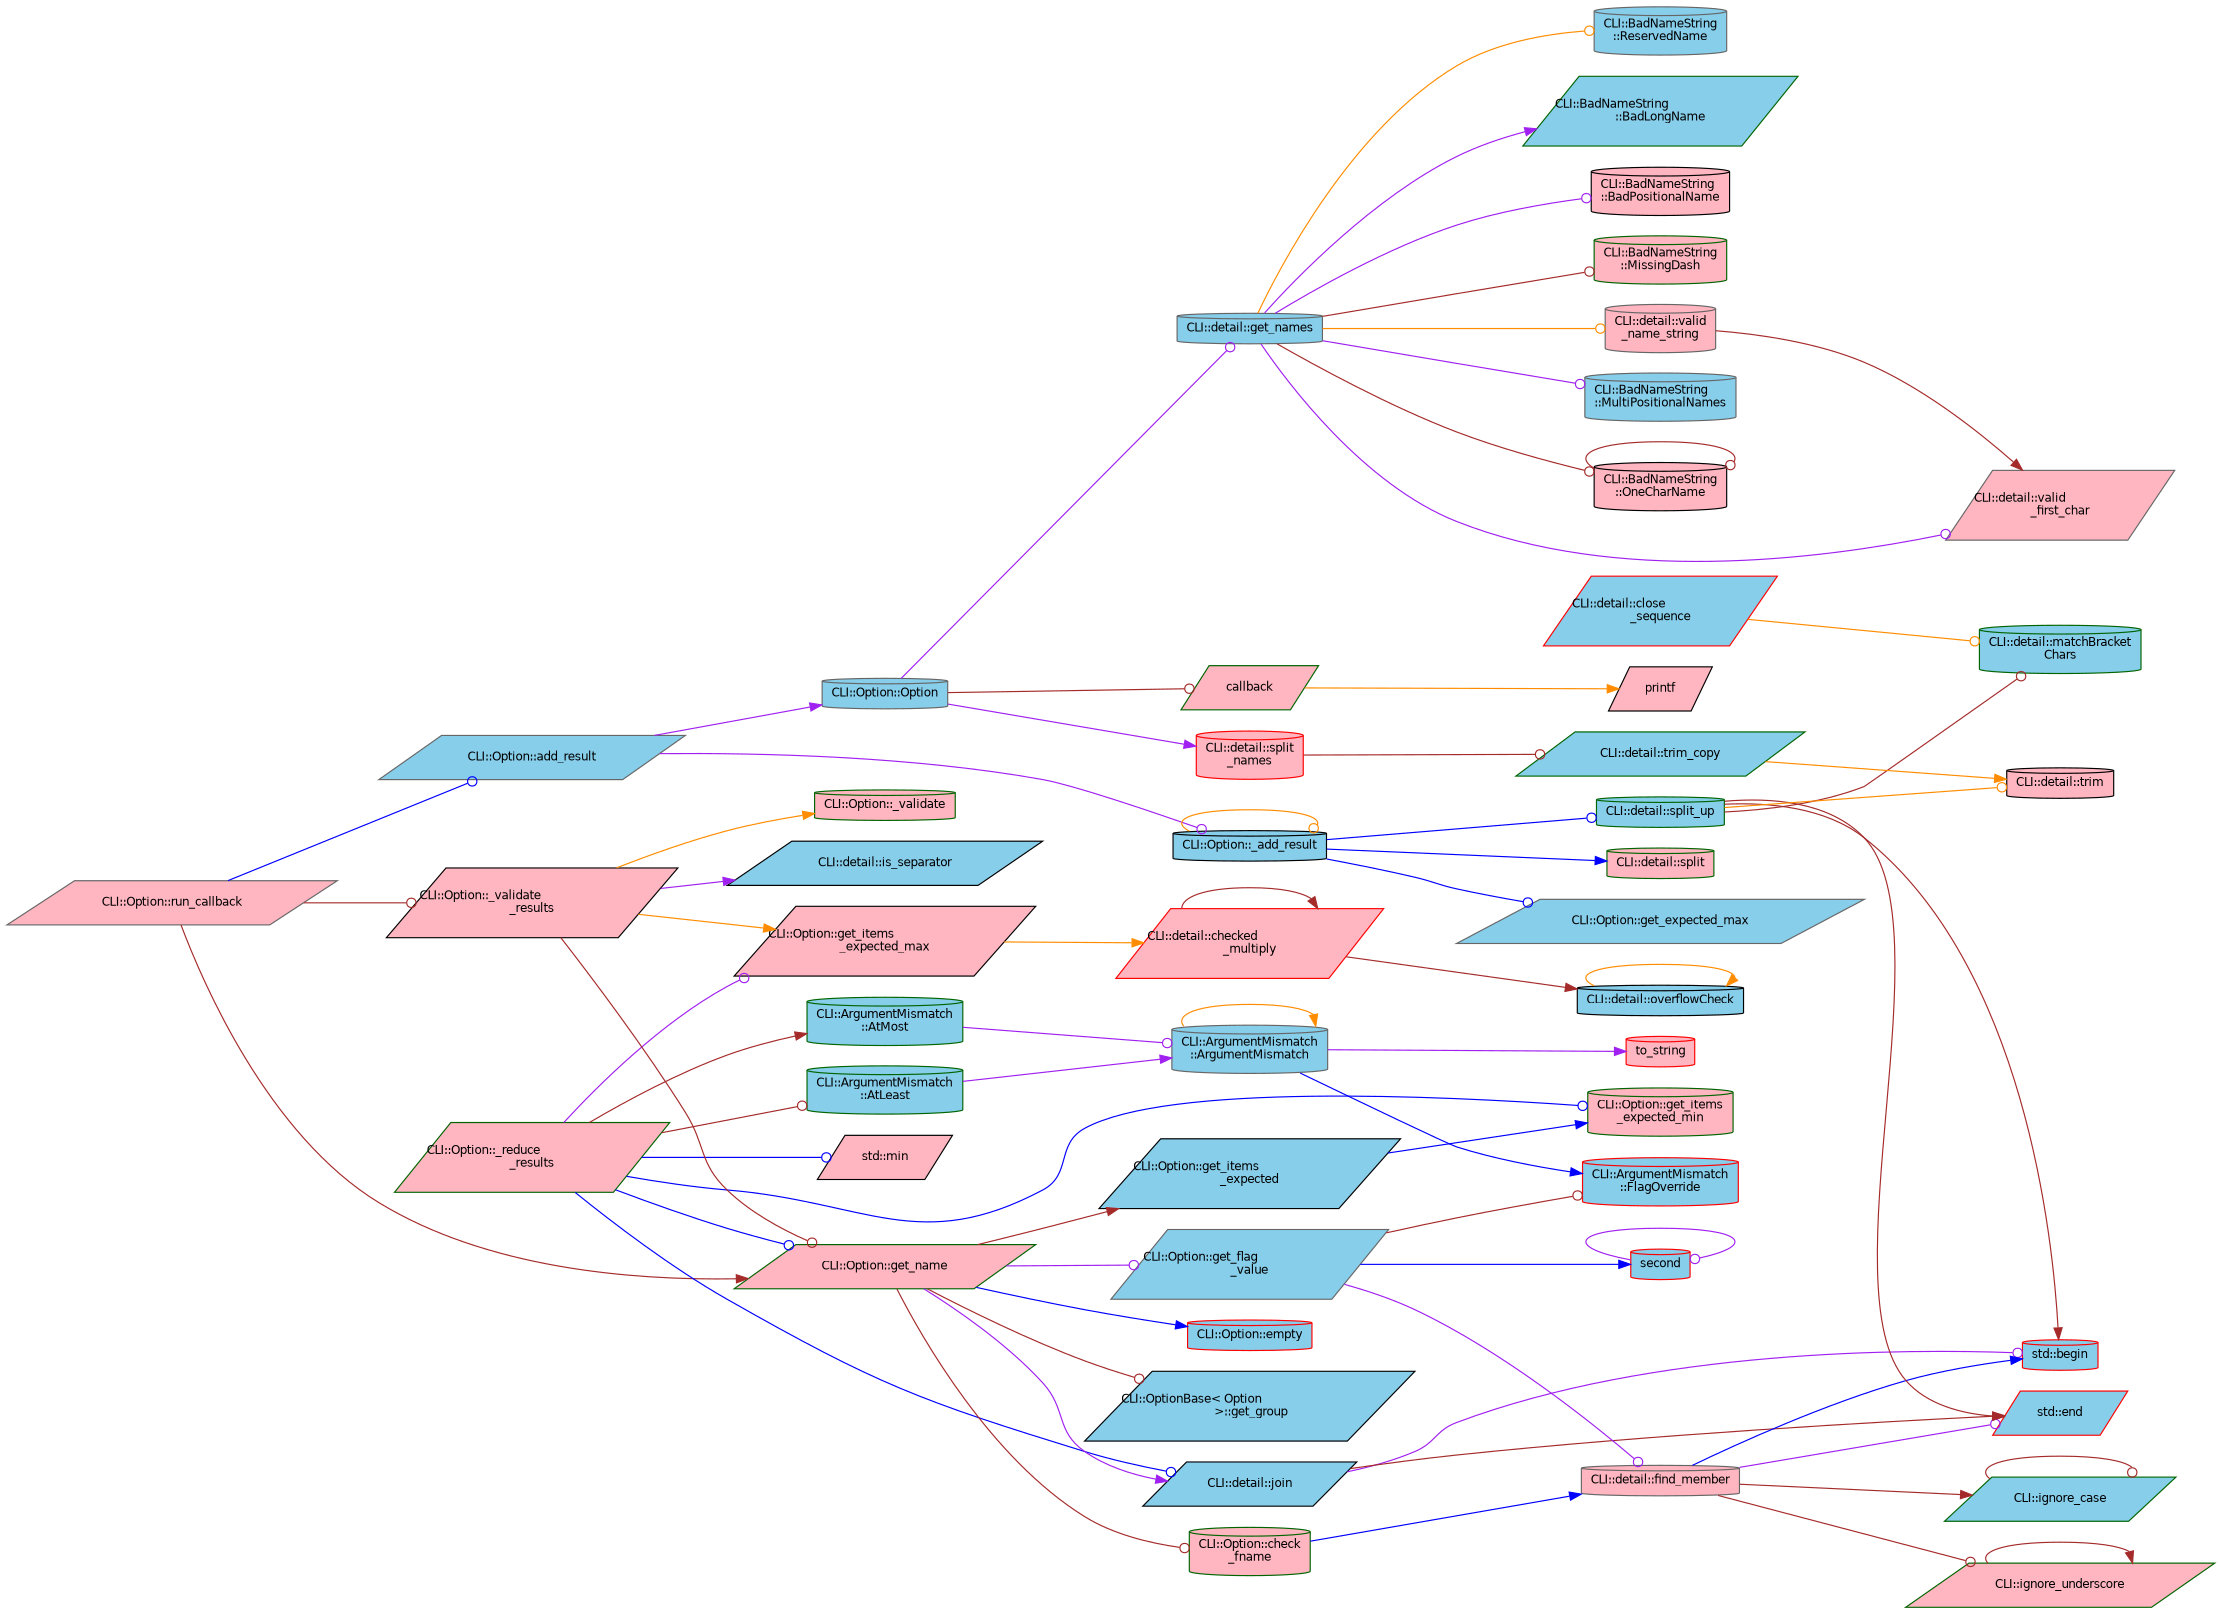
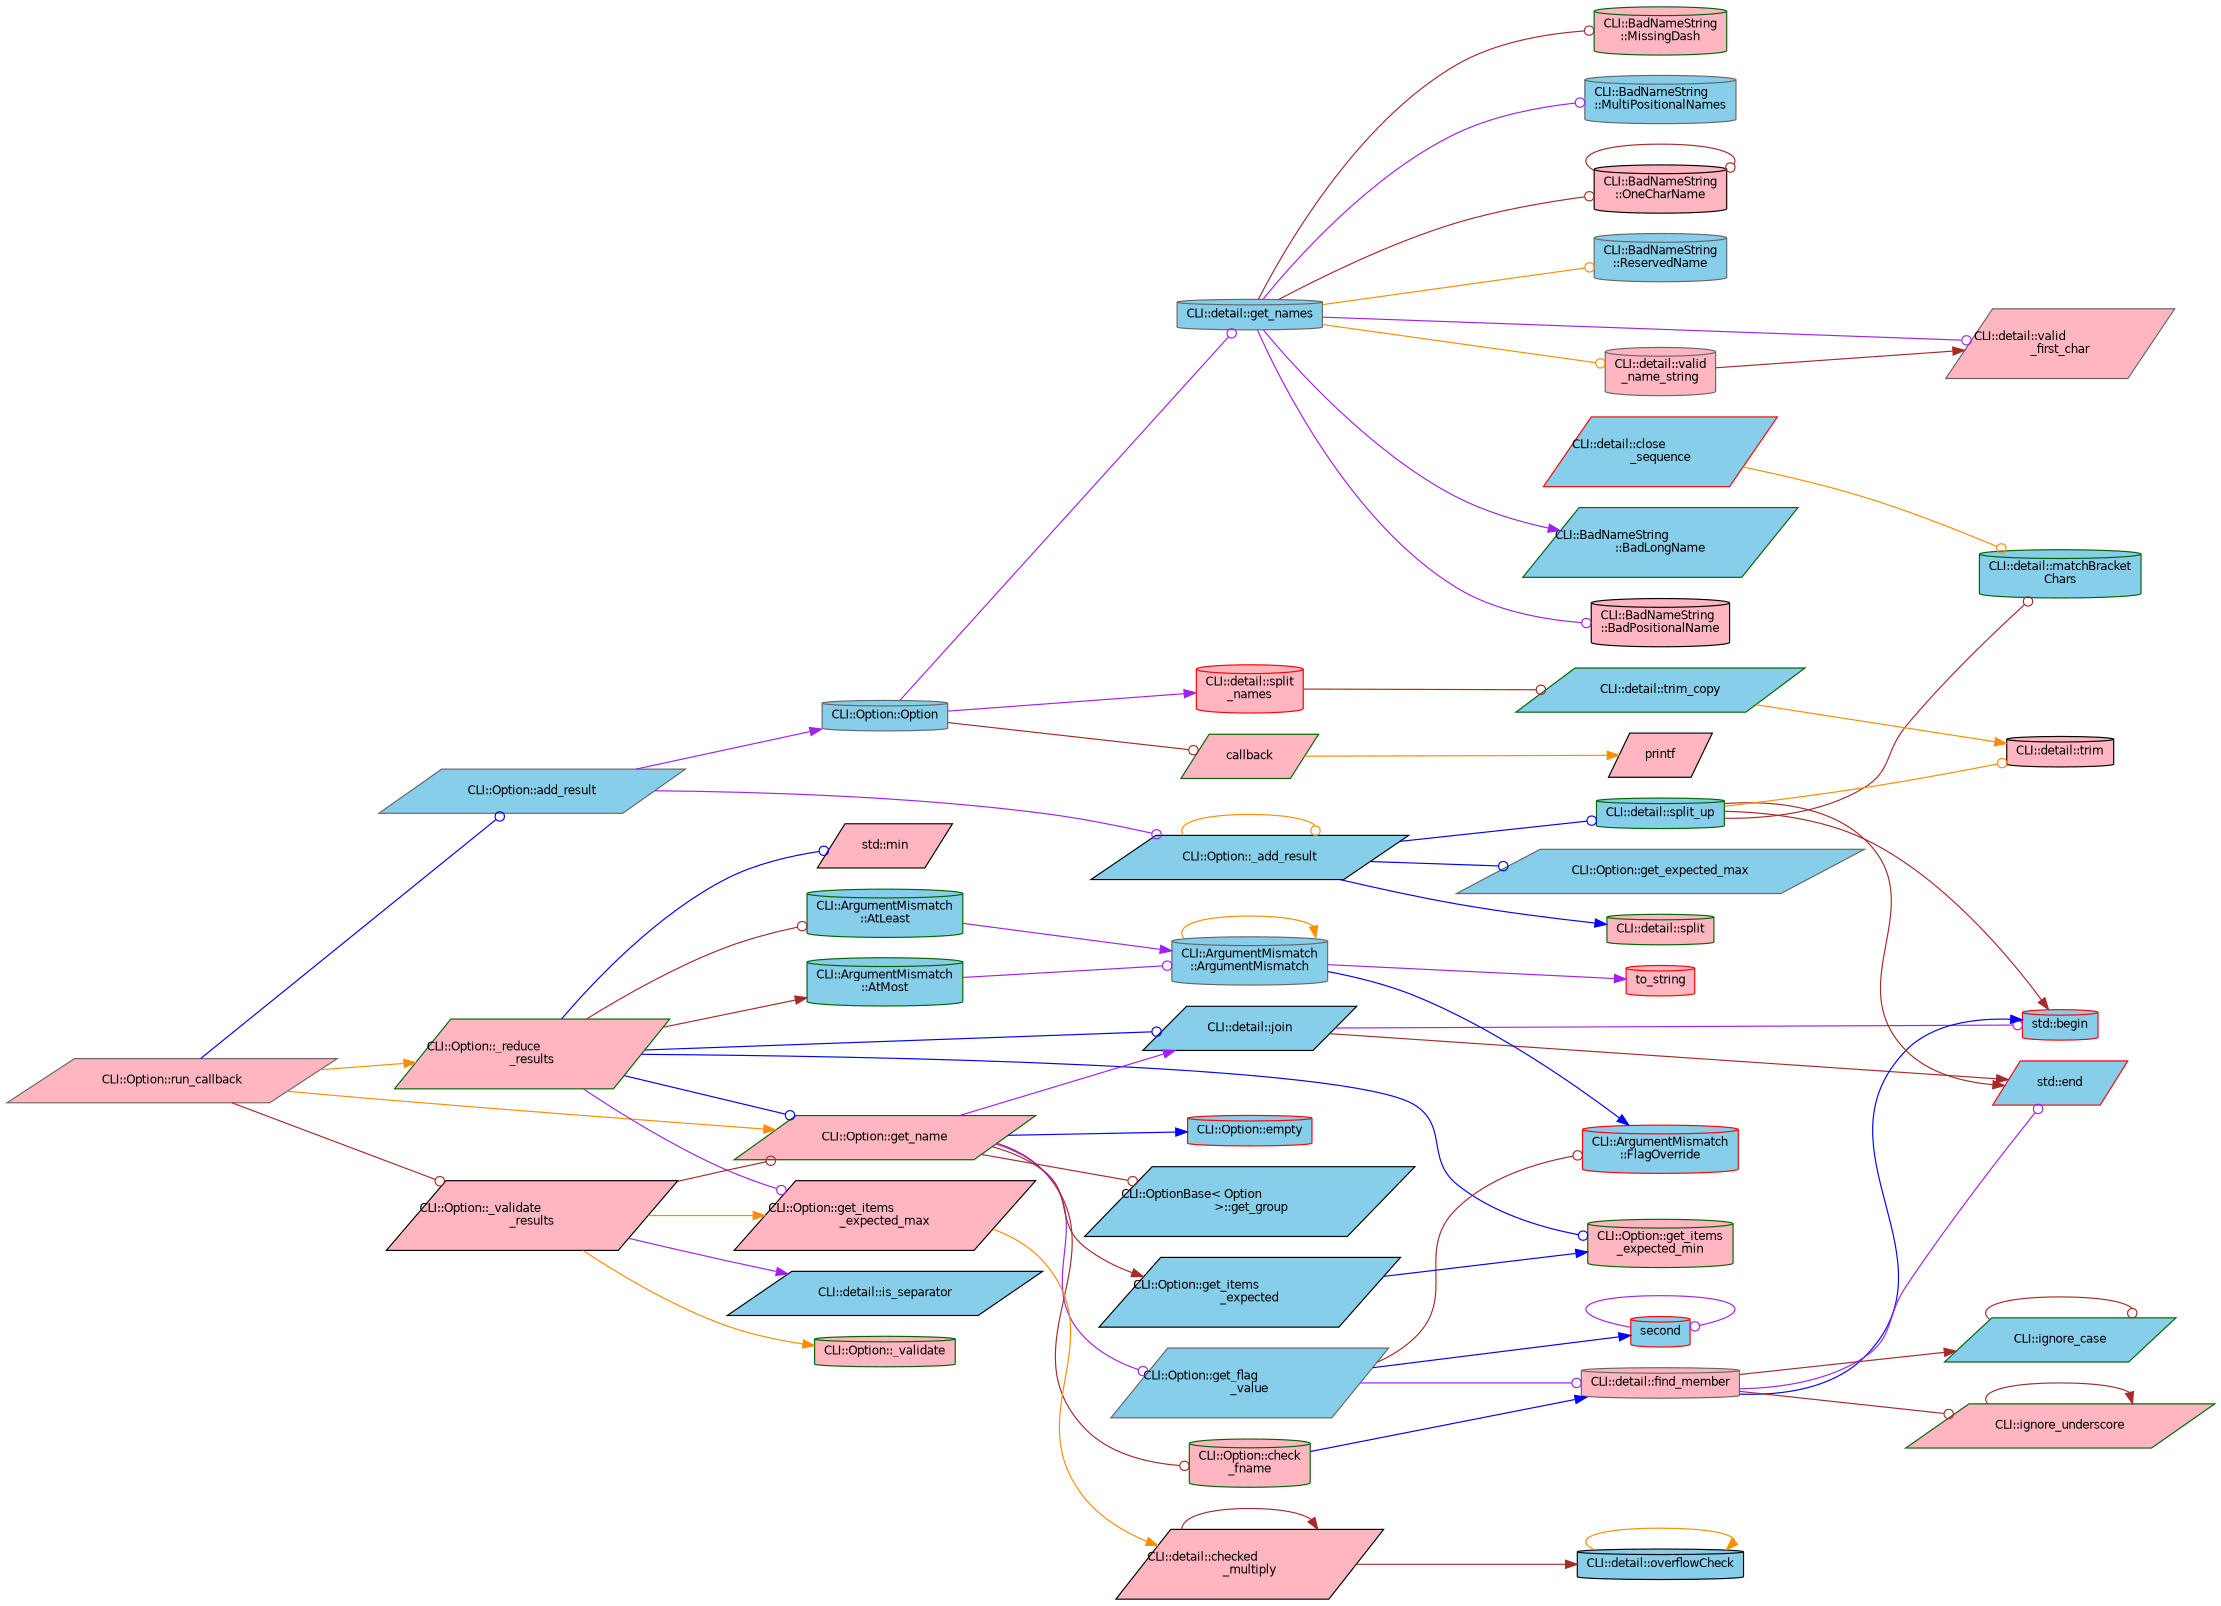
  digraph {
    rankdir=LR
    node [color=darkgreen fillcolor=skyblue fontname=Helvetica fontsize=10 shape=cylinder style=filled]
    edge [arrowhead=odot color=brown fontname=Helvetica fontsize=10 labelfontname=Helvetica labelfontsize=10 style=solid]
    n1 [color=gray40 fillcolor=lightpink fontcolor=black height=0.2 label="CLI::Option::run_callback" shape=parallelogram width=0.4]
    n2 [fillcolor=lightpink height=0.2 label="CLI::Option::_reduce\l_results" shape=parallelogram width=0.4]
    n3 [fillcolor=lightpink height=0.2 label="CLI::Option::get_name" shape=parallelogram width=0.4]
    n4 [color=black fillcolor=lightpink height=0.2 label="CLI::Option::_validate\l_results" shape=parallelogram width=0.4]
    n5 [color=gray40 height=0.2 label="CLI::Option::add_result" shape=parallelogram width=0.4]
    n6 [height=0.2 label="CLI::ArgumentMismatch\l::AtLeast" width=0.4]
    n7 [height=0.2 label="CLI::ArgumentMismatch\l::AtMost" width=0.4]
    n8 [color=black fillcolor=lightpink height=0.2 label="CLI::Option::get_items\l_expected_max" shape=parallelogram width=0.4]
    n9 [fillcolor=lightpink height=0.2 label="CLI::Option::get_items\l_expected_min" width=0.4]
    n10 [color=black height=0.2 label="CLI::detail::join" shape=parallelogram width=0.4]
    n11 [color=black fillcolor=lightpink height=0.2 label="std::min" shape=parallelogram width=0.4]
    n12 [fillcolor=lightpink height=0.2 label="CLI::Option::check\l_fname" width=0.4]
    n13 [color=red height=0.2 label="CLI::Option::empty" width=0.4]
    n14 [color=gray40 height=0.2 label="CLI::Option::get_flag\l_value" shape=parallelogram width=0.4]
    n15 [color=black height=0.2 label="CLI::OptionBase\< Option\l \>::get_group" shape=parallelogram width=0.4]
    n16 [color=black height=0.2 label="CLI::Option::get_items\l_expected" shape=parallelogram width=0.4]
    n17 [fillcolor=lightpink height=0.2 label="CLI::Option::_validate" width=0.4]
    n18 [color=black height=0.2 label="CLI::detail::is_separator" shape=parallelogram width=0.4]
-   n19 [color=black height=0.2 label="CLI::Option::_add_result" width=0.4]
+   n19 [color=black height=0.2 label="CLI::Option::_add_result" shape=parallelogram width=0.4]
    n20 [color=gray40 height=0.2 label="CLI::Option::Option" width=0.4]
    n21 [color=gray40 height=0.2 label="CLI::ArgumentMismatch\l::ArgumentMismatch" width=0.4]
-   n22 [color=red fillcolor=lightpink height=0.2 label="CLI::detail::checked\l_multiply" shape=parallelogram width=0.4]
+   n22 [color=black fillcolor=lightpink height=0.2 label="CLI::detail::checked\l_multiply" shape=parallelogram width=0.4]
    n23 [color=red height=0.2 label="std::begin" width=0.4]
    n24 [color=red height=0.2 label="std::end" shape=parallelogram width=0.4]
    n25 [color=red fillcolor=lightpink height=0.2 label=to_string width=0.4]
    n26 [color=red height=0.2 label="CLI::ArgumentMismatch\l::FlagOverride" width=0.4]
    n27 [color=black height=0.2 label="CLI::detail::overflowCheck" width=0.4]
    n28 [color=gray40 fillcolor=lightpink height=0.2 label="CLI::detail::find_member" width=0.4]
    n29 [color=red height=0.2 label=second width=0.4]
    n30 [height=0.2 label="CLI::ignore_case" shape=parallelogram width=0.4]
    n31 [fillcolor=lightpink height=0.2 label="CLI::ignore_underscore" shape=parallelogram width=0.4]
    n32 [color=gray40 height=0.2 label="CLI::Option::get_expected_max" shape=parallelogram width=0.4]
    n33 [fillcolor=lightpink height=0.2 label="CLI::detail::split" width=0.4]
    n34 [height=0.2 label="CLI::detail::split_up" width=0.4]
    n35 [fillcolor=lightpink height=0.2 label=callback shape=parallelogram width=0.4]
    n36 [color=gray40 height=0.2 label="CLI::detail::get_names" width=0.4]
    n37 [color=red fillcolor=lightpink height=0.2 label="CLI::detail::split\l_names" width=0.4]
    n38 [height=0.2 label="CLI::detail::matchBracket\lChars" width=0.4]
    n39 [color=black fillcolor=lightpink height=0.2 label="CLI::detail::trim" width=0.4]
    n40 [color=red height=0.2 label="CLI::detail::close\l_sequence" shape=parallelogram width=0.4]
    n41 [color=black fillcolor=lightpink height=0.2 label=printf shape=parallelogram width=0.4]
    n42 [height=0.2 label="CLI::BadNameString\l::BadLongName" shape=parallelogram width=0.4]
    n43 [color=black fillcolor=lightpink height=0.2 label="CLI::BadNameString\l::BadPositionalName" width=0.4]
    n44 [fillcolor=lightpink height=0.2 label="CLI::BadNameString\l::MissingDash" width=0.4]
    n45 [color=gray40 height=0.2 label="CLI::BadNameString\l::MultiPositionalNames" width=0.4]
    n46 [color=black fillcolor=lightpink height=0.2 label="CLI::BadNameString\l::OneCharName" width=0.4]
    n47 [color=gray40 height=0.2 label="CLI::BadNameString\l::ReservedName" width=0.4]
    n48 [color=gray40 fillcolor=lightpink height=0.2 label="CLI::detail::valid\l_first_char" shape=parallelogram width=0.4]
    n49 [color=gray40 fillcolor=lightpink height=0.2 label="CLI::detail::valid\l_name_string" width=0.4]
    n50 [height=0.2 label="CLI::detail::trim_copy" shape=parallelogram width=0.4]
-   n1 -> n3 [arrowhead=normal]
+   n1 -> n2 [arrowhead=normal color=darkorange]
+   n1 -> n3 [arrowhead=normal color=darkorange]
    n1 -> n4
    n1 -> n5 [color=blue]
    n2 -> n3 [color=blue]
    n2 -> n6
    n2 -> n7 [arrowhead=normal]
    n2 -> n8 [color=purple]
    n2 -> n9 [color=blue]
    n2 -> n10 [color=blue]
    n2 -> n11 [color=blue]
    n3 -> n10 [arrowhead=normal color=purple]
    n3 -> n12
    n3 -> n13 [arrowhead=normal color=blue]
    n3 -> n14 [color=purple]
    n3 -> n15
    n3 -> n16 [arrowhead=normal]
    n4 -> n3
    n4 -> n8 [arrowhead=normal color=darkorange]
    n4 -> n17 [arrowhead=normal color=darkorange]
    n4 -> n18 [arrowhead=normal color=purple]
    n5 -> n19 [color=purple]
    n5 -> n20 [arrowhead=normal color=purple]
    n6 -> n21 [arrowhead=normal color=purple]
    n7 -> n21 [color=purple]
    n8 -> n22 [arrowhead=normal color=darkorange]
    n10 -> n23 [color=purple]
    n10 -> n24 [arrowhead=normal]
    n12 -> n28 [arrowhead=normal color=blue]
    n14 -> n26
    n14 -> n28 [color=purple]
    n14 -> n29 [arrowhead=normal color=blue]
    n16 -> n9 [arrowhead=normal color=blue]
    n19 -> n19 [color=darkorange]
    n19 -> n32 [color=blue]
    n19 -> n33 [arrowhead=normal color=blue]
    n19 -> n34 [color=blue]
    n20 -> n35
    n20 -> n36 [color=purple]
    n20 -> n37 [arrowhead=normal color=purple]
    n21 -> n21 [arrowhead=normal color=darkorange]
    n21 -> n25 [arrowhead=normal color=purple]
    n21 -> n26 [arrowhead=normal color=blue]
    n22 -> n22 [arrowhead=normal]
    n22 -> n27 [arrowhead=normal]
    n27 -> n27 [arrowhead=normal color=darkorange]
    n28 -> n23 [arrowhead=normal color=blue]
    n28 -> n24 [color=purple]
    n28 -> n30 [arrowhead=normal]
    n28 -> n31
    n29 -> n29 [color=purple]
    n30 -> n30
    n31 -> n31 [arrowhead=normal]
    n34 -> n23 [arrowhead=normal]
    n34 -> n24 [arrowhead=normal]
    n34 -> n38
    n34 -> n39 [color=darkorange]
    n35 -> n41 [arrowhead=normal color=darkorange]
    n36 -> n42 [arrowhead=normal color=purple]
    n36 -> n43 [color=purple]
    n36 -> n44
    n36 -> n45 [color=purple]
    n36 -> n46
    n36 -> n47 [color=darkorange]
    n36 -> n48 [color=purple]
    n36 -> n49 [color=darkorange]
    n37 -> n50
    n40 -> n38 [color=darkorange]
    n46 -> n46
    n49 -> n48 [arrowhead=normal]
    n50 -> n39 [arrowhead=normal color=darkorange]
  }
